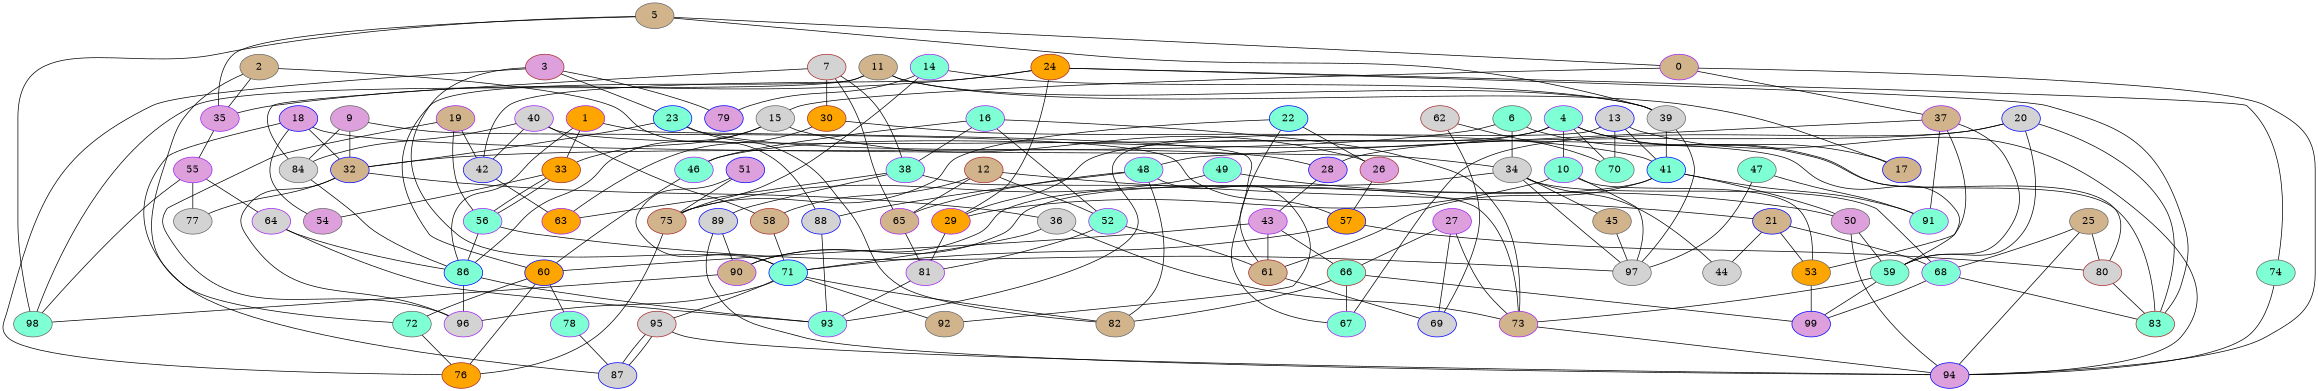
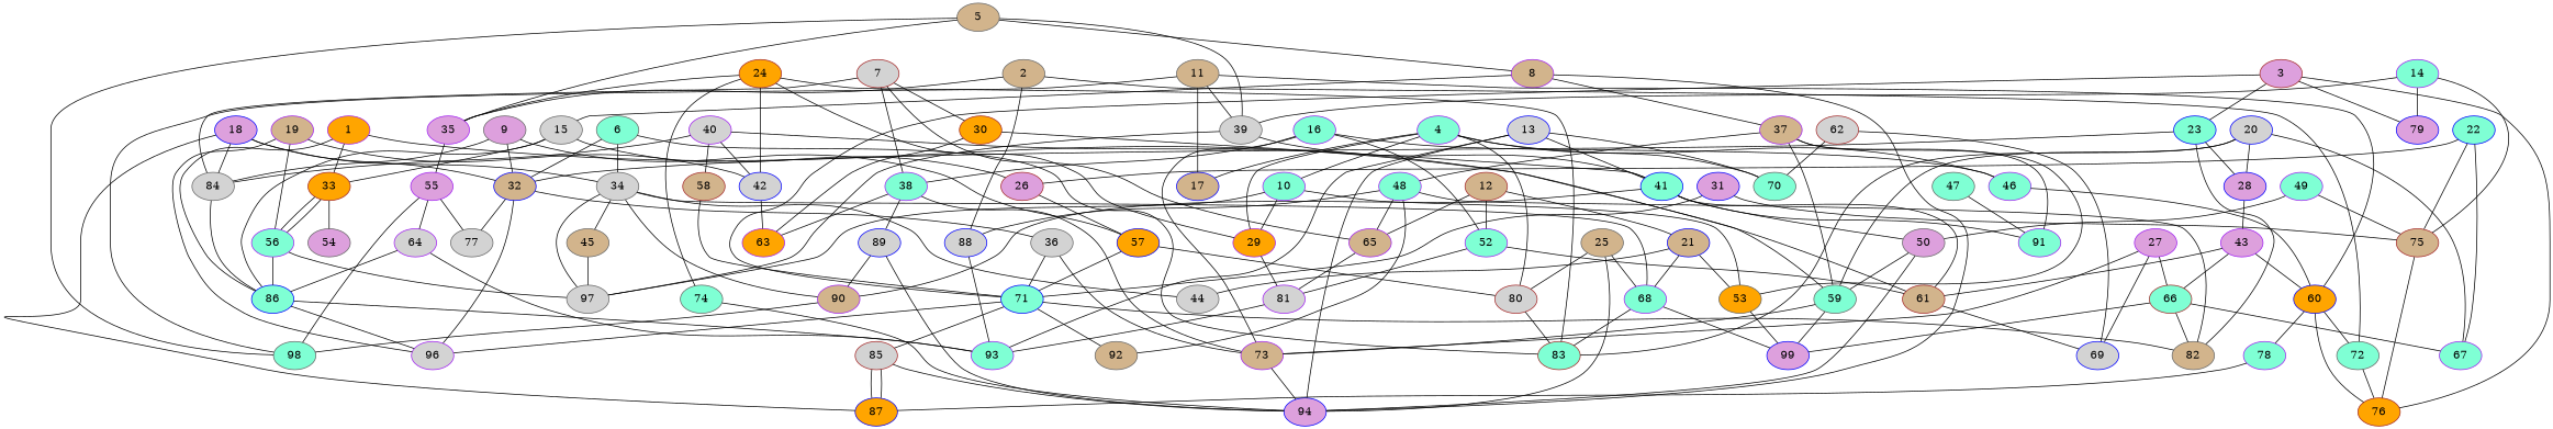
  graph {
    node [color=purple fillcolor=aquamarine style=filled]
    1 [fillcolor=orange]
    33 [color=brown fillcolor=orange]
    61 [color=brown fillcolor=tan]
    86 [color=blue]
    54 [color=gray40 fillcolor=plum]
    56
    69 [color=blue fillcolor=lightgrey]
    93
    96 [fillcolor=lightgrey]
    2 [color=gray40 fillcolor=tan]
    35 [fillcolor=plum]
    72 [color=gray40]
    88 [color=blue fillcolor=lightgrey]
    55 [fillcolor=plum]
    76 [color=brown fillcolor=orange]
    3 [color=brown fillcolor=plum]
    23 [color=blue]
    71 [color=blue]
    79 [color=blue fillcolor=plum]
    32 [color=blue fillcolor=tan]
    28 [color=blue fillcolor=plum]
    82 [color=gray40 fillcolor=tan]
    92 [color=gray40 fillcolor=tan]
-   85 [color=brown fillcolor=lightgrey label=95]
+   85 [color=brown fillcolor=lightgrey]
    4
    10
    17 [color=blue fillcolor=tan]
    29 [fillcolor=orange]
    46
    70 [color=gray40]
    80 [color=brown fillcolor=lightgrey]
    53 [color=gray40 fillcolor=orange]
    97 [color=gray40 fillcolor=lightgrey]
    81 [fillcolor=lightgrey]
    60 [color=blue fillcolor=orange]
    83 [color=brown]
    5 [color=gray40 fillcolor=tan]
-   8 [fillcolor=tan label=0]
+   8 [fillcolor=tan]
    39 [color=gray40 fillcolor=lightgrey]
    98 [color=gray40]
    15 [color=gray40 fillcolor=lightgrey]
    37 [fillcolor=tan]
    94 [color=blue fillcolor=plum]
    41 [color=blue]
    6 [color=gray40]
    34 [color=gray40 fillcolor=lightgrey]
    36 [color=gray40 fillcolor=lightgrey]
    77 [color=gray40 fillcolor=lightgrey]
    44 [color=gray40 fillcolor=lightgrey]
    68
    45 [color=gray40 fillcolor=tan]
    90 [fillcolor=tan]
    7 [color=brown fillcolor=lightgrey]
    30 [color=brown fillcolor=orange]
    38
    65 [fillcolor=tan]
    84 [color=gray40 fillcolor=lightgrey]
    63 [fillcolor=orange]
    73 [fillcolor=tan]
    89 [color=blue fillcolor=lightgrey]
    26 [color=brown fillcolor=plum]
    59 [color=gray40]
    48
    91
    9 [color=gray40 fillcolor=plum]
    57 [color=blue fillcolor=orange]
    n67 [color=blue fillcolor=plum label=99]
    11 [color=gray40 fillcolor=tan]
    78
    12 [color=brown fillcolor=tan]
    21 [color=blue fillcolor=tan]
    52
    58 [color=brown fillcolor=tan]
    13 [color=blue fillcolor=lightgrey]
    50 [color=gray40 fillcolor=plum]
    14
    75 [color=brown fillcolor=tan]
    16
    18 [color=blue fillcolor=plum]
-   87 [color=blue fillcolor=lightgrey]
+   87 [color=blue fillcolor=orange]
    19 [fillcolor=tan]
    42 [color=blue fillcolor=lightgrey]
    20 [color=blue fillcolor=lightgrey]
    67
    43 [fillcolor=plum]
    22 [color=blue]
    24 [color=brown fillcolor=orange]
    74 [color=gray40]
    25 [color=gray40 fillcolor=tan]
    27 [fillcolor=plum]
    66 [color=brown]
    64 [fillcolor=lightgrey]
    40 [fillcolor=lightgrey]
    47 [color=gray40]
    49
-   51 [color=blue fillcolor=plum]
+   51 [color=blue fillcolor=plum label=31]
    62 [color=brown fillcolor=lightgrey]
    1 -- 33
    1 -- 61
    1 -- 86
    33 -- 54
    33 -- 56
    33 -- 56
    61 -- 69
    86 -- 93
    86 -- 96
    56 -- 86
    56 -- 97
    2 -- 35
    2 -- 72
    2 -- 88
    35 -- 55
    72 -- 76
    88 -- 93
    55 -- 98
    55 -- 77
    55 -- 64
    3 -- 76
    3 -- 23
    3 -- 71
    3 -- 79
    23 -- 32
    23 -- 28
    23 -- 82
    71 -- 96
    71 -- 82
    71 -- 92
    71 -- 85
    32 -- 96
    32 -- 36
    32 -- 77
    28 -- 43
    85 -- 94
    85 -- 87
    85 -- 87
    4 -- 10
    4 -- 17
    4 -- 29
    4 -- 46
    4 -- 70
    4 -- 80
    10 -- 29
    10 -- 53
    10 -- 97
    29 -- 81
    46 -- 60
    80 -- 83
    53 -- n67
    81 -- 93
    60 -- 72
    60 -- 76
    60 -- 78
    5 -- 35
    5 -- 8
    5 -- 39
    5 -- 98
    8 -- 15
    8 -- 37
    8 -- 94
    39 -- 97
    39 -- 41
    15 -- 33
    15 -- 86
    15 -- 26
    37 -- 53
    37 -- 59
    37 -- 48
    37 -- 91
    41 -- 61
    41 -- 90
    41 -- 91
    41 -- 50
    6 -- 32
    6 -- 83
    6 -- 34
    34 -- 97
    34 -- 44
    34 -- 68
    34 -- 45
    34 -- 90
    36 -- 71
    36 -- 73
    68 -- 83
    68 -- n67
    45 -- 97
    90 -- 98
    7 -- 30
    7 -- 38
    7 -- 65
    7 -- 84
    30 -- 41
    30 -- 63
    38 -- 63
    38 -- 73
    38 -- 89
    65 -- 81
    84 -- 86
    73 -- 94
    89 -- 94
    89 -- 90
    26 -- 57
    59 -- 73
    59 -- n67
    48 -- 88
    48 -- 82
    48 -- 92
    48 -- 65
    9 -- 32
    9 -- 84
    9 -- 57
    57 -- 71
    57 -- 80
    11 -- 17
    11 -- 60
    11 -- 39
    11 -- 98
    78 -- 87
    12 -- 65
    12 -- 21
    12 -- 52
-   12 -- 58
    21 -- 53
    21 -- 44
    21 -- 68
    52 -- 61
    52 -- 81
    58 -- 71
    13 -- 93
    13 -- 70
    13 -- 94
    13 -- 41
    50 -- 94
    50 -- 59
    14 -- 79
    14 -- 39
    14 -- 75
    75 -- 76
    16 -- 46
    16 -- 38
    16 -- 73
    16 -- 52
-   18 -- 54
+   18 -- 84
    18 -- 32
    18 -- 34
    18 -- 87
    19 -- 56
    19 -- 96
    19 -- 42
    42 -- 63
    20 -- 28
    20 -- 83
    20 -- 59
    20 -- 67
    43 -- 61
    43 -- 60
    43 -- 66
    22 -- 26
    22 -- 75
    22 -- 67
    24 -- 35
    24 -- 29
    24 -- 83
    24 -- 42
    24 -- 74
    74 -- 94
    25 -- 80
    25 -- 94
    25 -- 68
    27 -- 69
    27 -- 73
    27 -- 66
    66 -- 82
    66 -- n67
    66 -- 67
    64 -- 86
    64 -- 93
    40 -- 84
    40 -- 59
    40 -- 58
    40 -- 42
-   47 -- 97
    47 -- 91
    49 -- 50
    49 -- 75
    51 -- 71
    51 -- 75
    62 -- 69
    62 -- 70
  }
